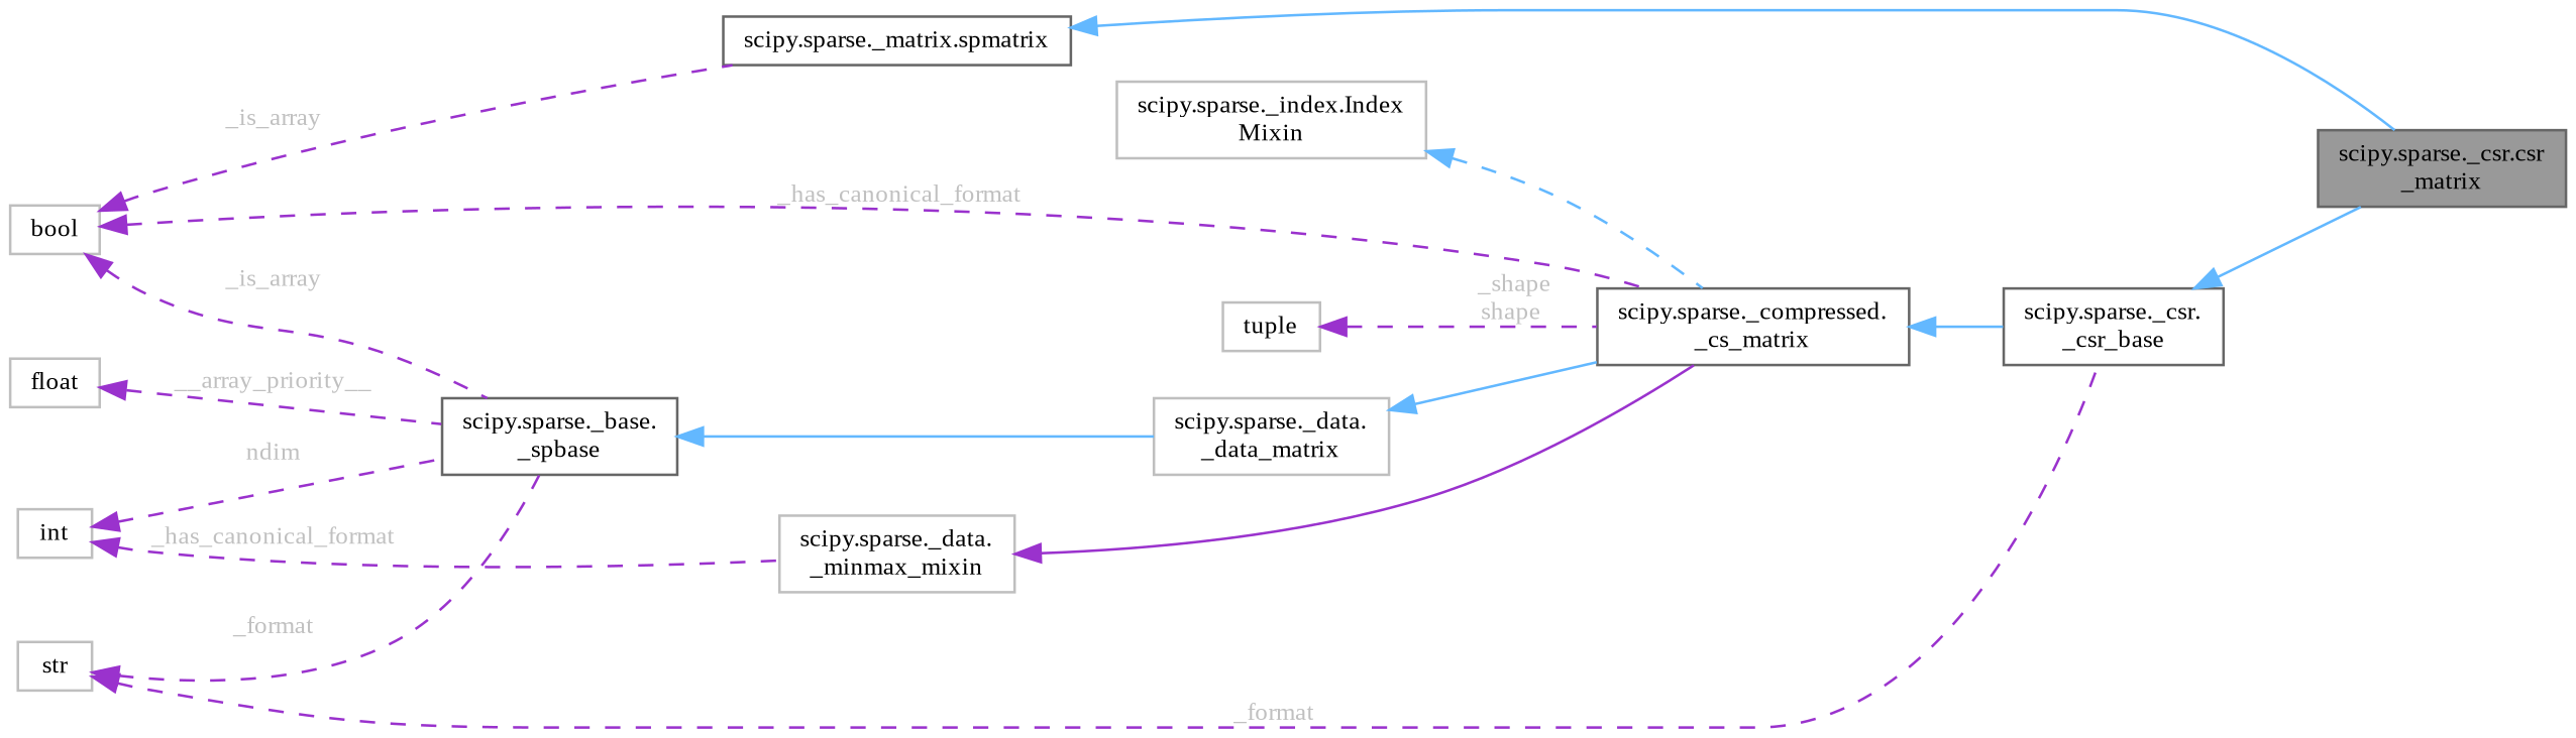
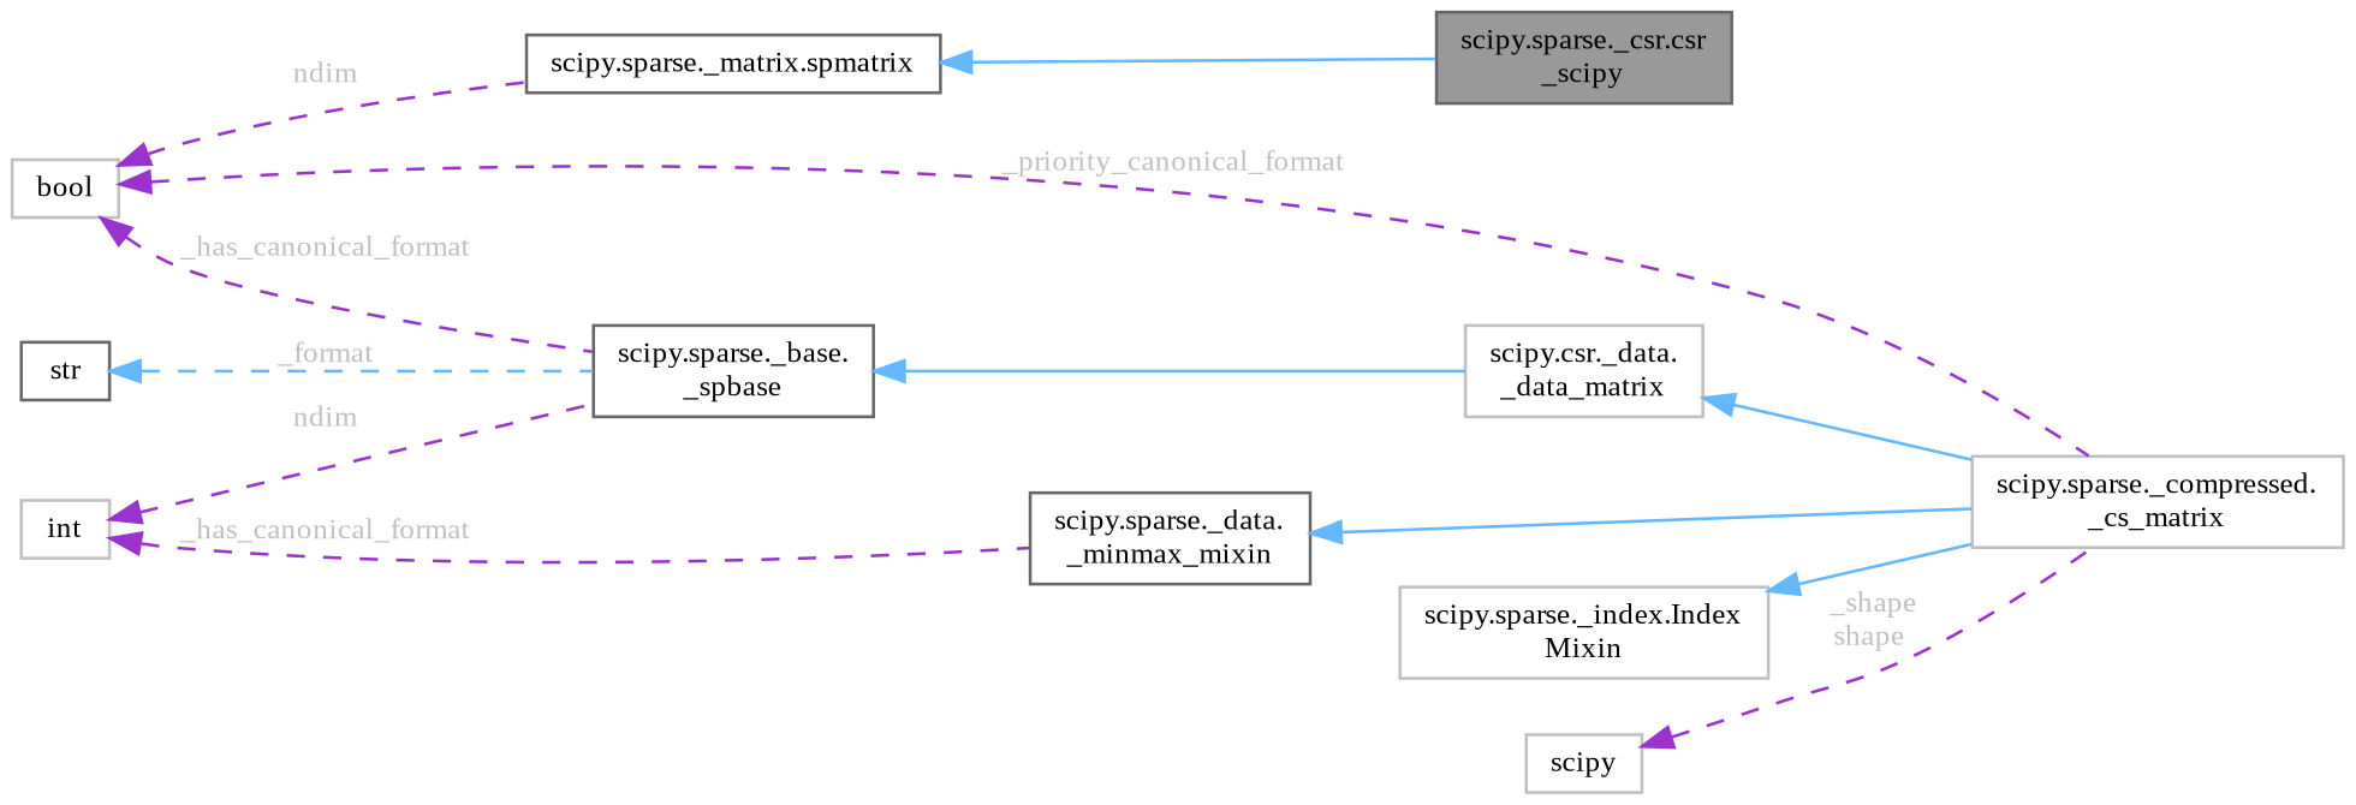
  digraph {
    fontname="Liberation Serif"
    rankdir=LR
    node [color=grey75 fillcolor=white fontname="Liberation Serif" fontsize=10 shape=box style=filled]
    edge [color=darkorchid3 dir=back fontname="Liberation Serif" fontsize=10 labelfontname=Helvetica labelfontsize=10 style=dashed fontcolor=grey]
-   n1 [color=gray40 fillcolor=grey60 fontcolor=black height=0.2 label="scipy.sparse._csr.csr\l_matrix" width=0.4]
+   n1 [color=gray40 fillcolor=grey60 fontcolor=black height=0.2 label="scipy.sparse._csr.csr\l_scipy" width=0.4]
    n2 [color=gray40 height=0.2 label="scipy.sparse._matrix.spmatrix" width=0.4]
    n3 [height=0.2 label=bool width=0.4]
-   n4 [color=gray40 height=0.2 label="scipy.sparse._compressed.\l_cs_matrix" width=0.4]
+   n4 [height=0.2 label="scipy.sparse._compressed.\l_cs_matrix" width=0.4]
    n5 [color=gray40 height=0.2 label="scipy.sparse._base.\l_spbase" width=0.4]
-   n6 [color=gray40 height=0.2 label="scipy.sparse._csr.\l_csr_base" width=0.4]
-   n7 [height=0.2 label="scipy.sparse._data.\l_data_matrix" width=0.4]
-   n8 [height=0.2 label=float width=0.4]
-   n9 [height=0.2 label=str width=0.4]
+   n7 [height=0.2 label="scipy.csr._data.\l_data_matrix" width=0.4]
+   n9 [color=gray40 height=0.2 label=str width=0.4]
    n10 [height=0.2 label=int width=0.4]
-   n11 [height=0.2 label="scipy.sparse._data.\l_minmax_mixin" width=0.4]
+   n11 [color=gray40 height=0.2 label="scipy.sparse._data.\l_minmax_mixin" width=0.4]
    n12 [height=0.2 label="scipy.sparse._index.Index\lMixin" width=0.4]
-   n13 [height=0.2 label=tuple width=0.4]
+   n13 [height=0.2 label=scipy width=0.4]
    n2 -> n1 [color=steelblue1 style=solid fontcolor=""]
-   n3 -> n2 [label=" _is_array"]
-   n3 -> n4 [label=" _has_canonical_format"]
-   n3 -> n5 [label=" _is_array"]
-   n4 -> n6 [color=steelblue1 style=solid fontcolor=""]
+   n3 -> n2 [label=" ndim"]
+   n3 -> n4 [label=" _priority_canonical_format"]
+   n3 -> n5 [label=" _has_canonical_format"]
    n5 -> n7 [color=steelblue1 style=solid fontcolor=""]
-   n6 -> n1 [color=steelblue1 style=solid fontcolor=""]
    n7 -> n4 [color=steelblue1 style=solid fontcolor=""]
-   n8 -> n5 [label=" __array_priority__"]
-   n9 -> n5 [label=" _format"]
-   n9 -> n6 [label=" _format"]
+   n9 -> n5 [color=steelblue1 label=" _format"]
    n10 -> n5 [label=" ndim"]
    n10 -> n11 [label=" _has_canonical_format"]
-   n11 -> n4 [style=solid fontcolor=""]
-   n12 -> n4 [color=steelblue1 fontcolor=""]
+   n11 -> n4 [color=steelblue1 style=solid fontcolor=""]
+   n12 -> n4 [color=steelblue1 style=solid fontcolor=""]
    n13 -> n4 [label=" _shape\nshape"]
  }
